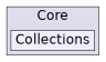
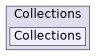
  digraph {
    compound=true
    n1 [fillcolor="#eeeeff" fontname=Helvetica fontsize=24 label=Collections pencolor=black shape=box style=filled]
    subgraph cluster_1 {
      bgcolor="#ddddee"
      fontname=Helvetica
      fontsize=24
-     label=Core
+     label=Collections
      pencolor=black
      n1
    }
  }
